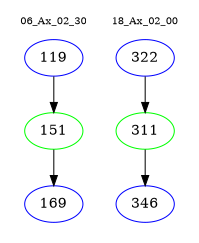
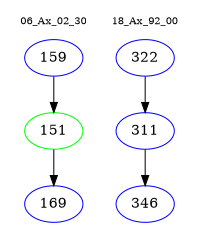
  digraph {
    node [color=blue]
    edge [color=black]
-   n1 [label=119]
+   n1 [label=159]
    n2 [color=green label=151]
    n3 [label=169]
    n4 [label=322]
-   n5 [color=green label=311]
+   n5 [label=311]
    n6 [label=346]
    subgraph cluster_1 {
      color=white
      fontsize=10
      label="06_Ax_02_30"
      n1
      n2
      n3
    }
    subgraph cluster_2 {
      color=white
      fontsize=10
-     label="18_Ax_02_00"
+     label="18_Ax_92_00"
      n4
      n5
      n6
    }
    n1 -> n2
    n2 -> n3
    n4 -> n5
    n5 -> n6
  }
